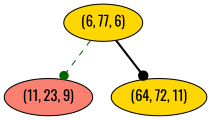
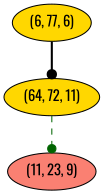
  digraph {
    fontname=Oswald
    node [fillcolor=gold fontname=Oswald style=filled]
    edge [arrowhead=dot fontname=Oswald]
    "(11, 23, 9)" [fillcolor=salmon]
    "(6, 77, 6)"
    "(64, 72, 11)"
-   "(6, 77, 6)" -> "(11, 23, 9)" [color=darkgreen style=dashed]
+   "(64, 72, 11)" -> "(11, 23, 9)" [color=darkgreen style=dashed]
    "(6, 77, 6)" -> "(64, 72, 11)" [color=black style=bold]
  }
